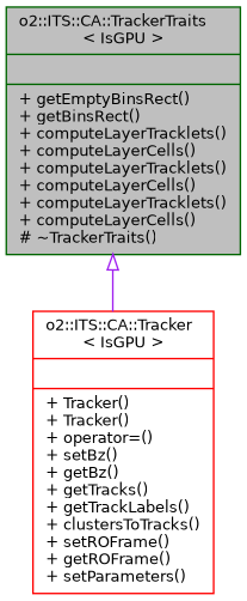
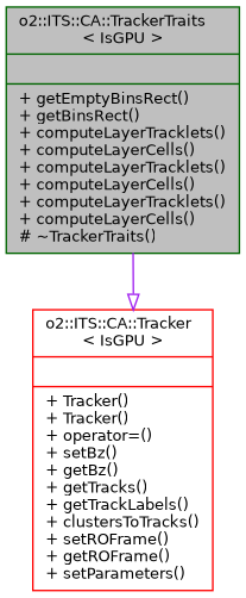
  digraph {
    node [fontname=Helvetica fontsize=10 shape=record]
    n1 [color=darkgreen fillcolor=grey75 fontcolor=black height=0.2 label="{o2::ITS::CA::TrackerTraits\l\< IsGPU \>\n||+ getEmptyBinsRect()\l+ getBinsRect()\l+ computeLayerTracklets()\l+ computeLayerCells()\l+ computeLayerTracklets()\l+ computeLayerCells()\l+ computeLayerTracklets()\l+ computeLayerCells()\l# ~TrackerTraits()\l}" style=filled width=0.4]
    n2 [color=red height=0.2 label="{o2::ITS::CA::Tracker\l\< IsGPU \>\n||+ Tracker()\l+ Tracker()\l+ operator=()\l+ setBz()\l+ getBz()\l+ getTracks()\l+ getTrackLabels()\l+ clustersToTracks()\l+ setROFrame()\l+ getROFrame()\l+ setParameters()\l}" width=0.4]
-   n1 -> n2 [arrowtail=onormal color=purple dir=back fontname=Helvetica fontsize=10 labelfontname=Helvetica labelfontsize=10 style=solid]
+   n2 -> n1 [arrowtail=onormal color=purple dir=back fontname=Helvetica fontsize=10 labelfontname=Helvetica labelfontsize=10 style=solid]
  }
